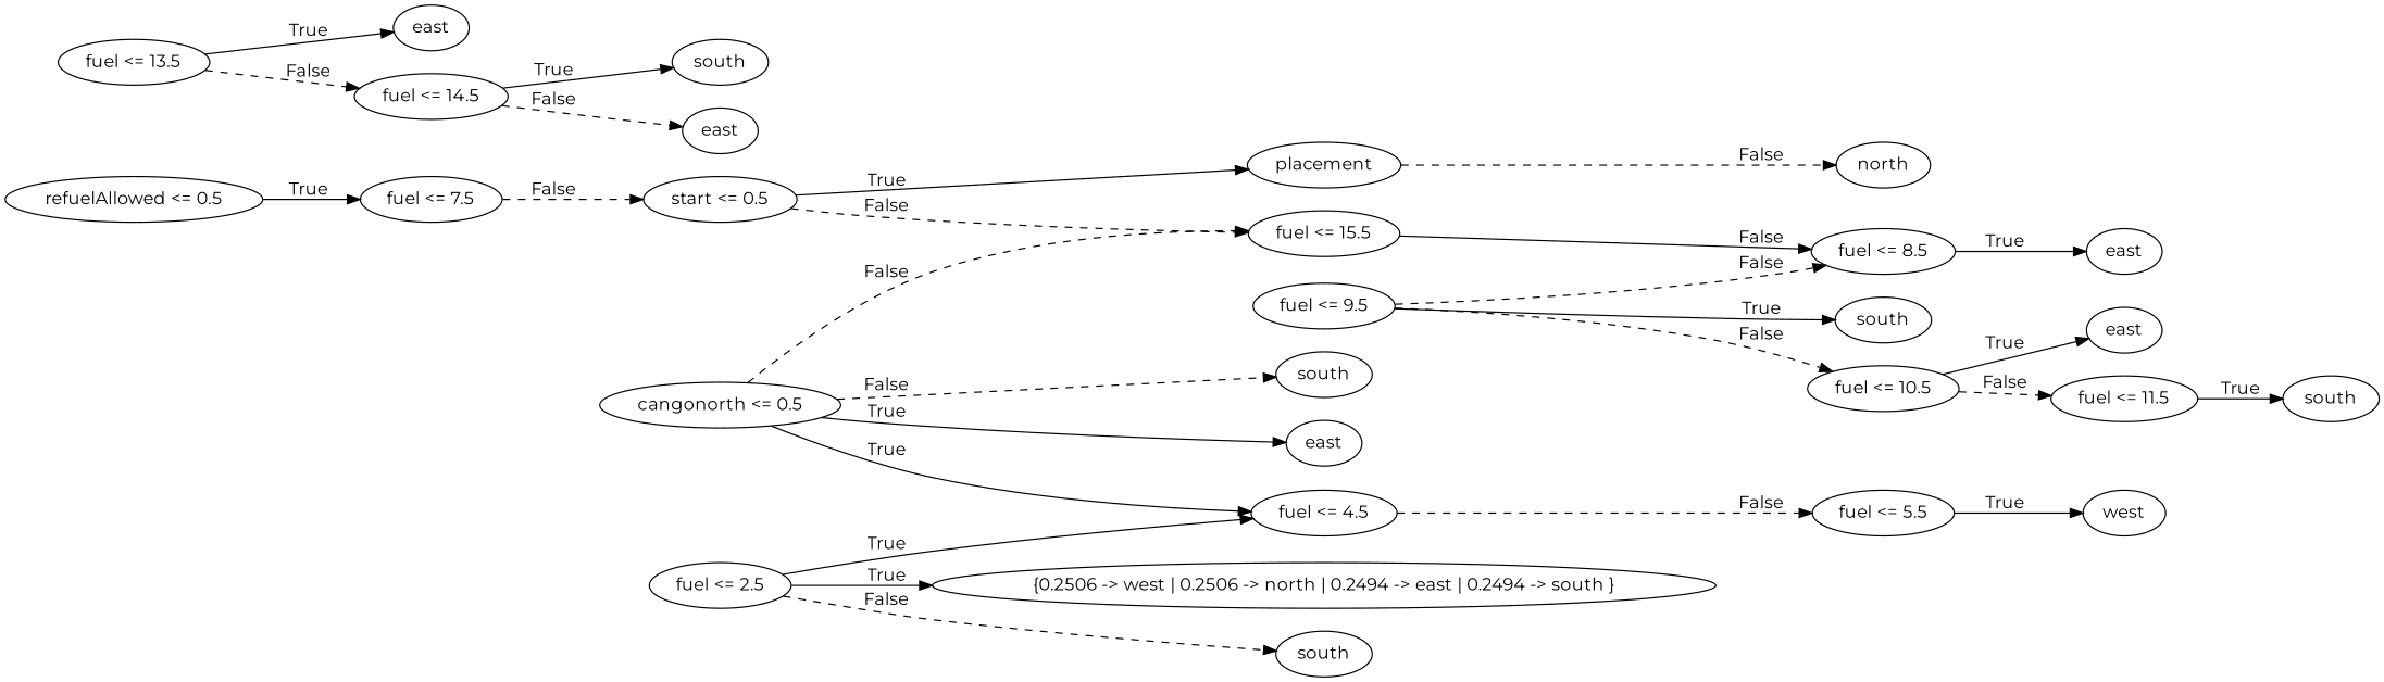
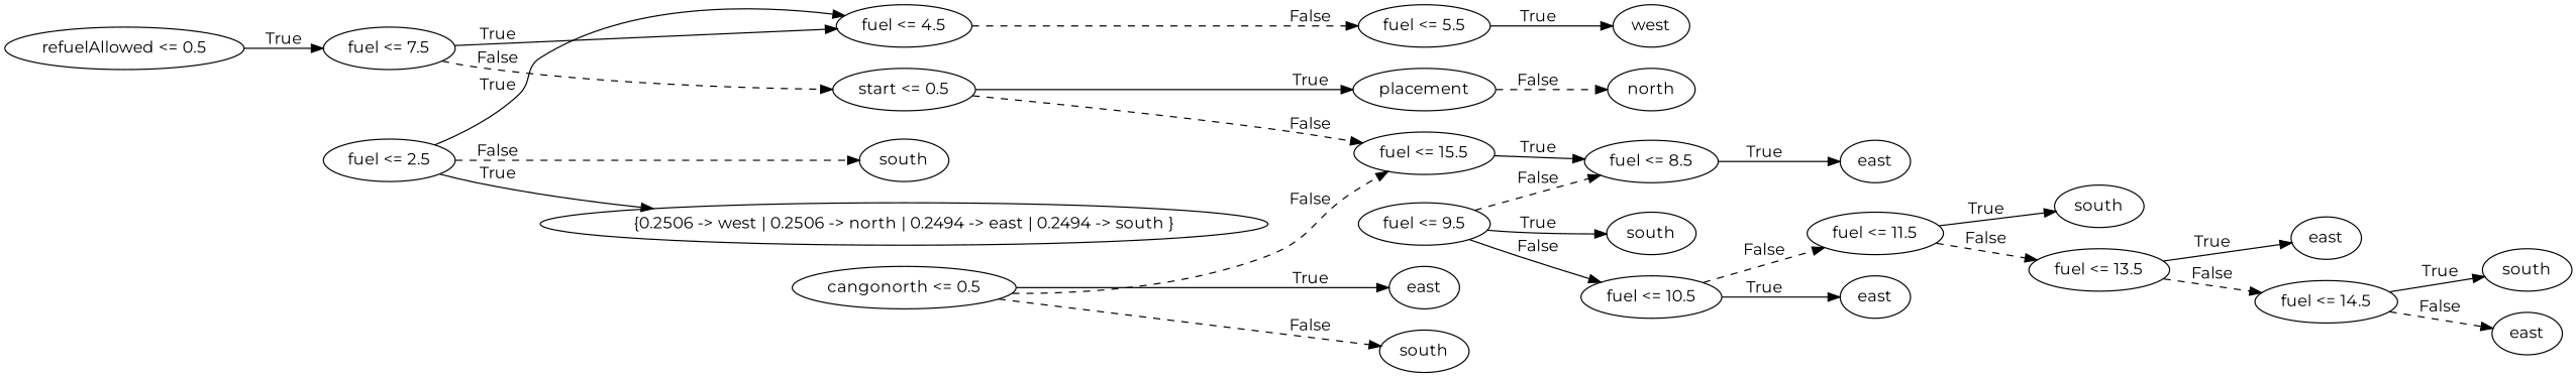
  digraph {
    fontname=Montserrat
    rankdir=LR
    node [fontname=Montserrat]
    edge [fontname=Montserrat]
    n1 [label="refuelAllowed <= 0.5"]
    n2 [label="fuel <= 7.5"]
    n3 [label="fuel <= 4.5"]
    n4 [label="start <= 0.5"]
    n5 [label="fuel <= 5.5"]
    n6 [label=placement]
    n7 [label="fuel <= 15.5"]
    n8 [label="fuel <= 2.5"]
    n9 [label="{0.2506 -> west | 0.2506 -> north | 0.2494 -> east | 0.2494 -> south }"]
    n10 [label=south]
    n11 [label=west]
    n12 [label=north]
    n13 [label="fuel <= 8.5"]
    n14 [label=east]
    n15 [label="cangonorth <= 0.5"]
    n16 [label=east]
    n17 [label=south]
    n18 [label="fuel <= 9.5"]
    n19 [label=south]
    n20 [label="fuel <= 10.5"]
    n21 [label=east]
    n22 [label="fuel <= 11.5"]
    n23 [label=south]
    n24 [label="fuel <= 13.5"]
    n25 [label=east]
    n26 [label="fuel <= 14.5"]
    n27 [label=south]
    n28 [label=east]
    n1 -> n2 [label=True]
-   n15 -> n3 [label=True]
+   n2 -> n3 [label=True]
    n2 -> n4 [label=False style=dashed]
    n3 -> n5 [label=False style=dashed]
    n4 -> n6 [label=True]
    n4 -> n7 [label=False style=dashed]
    n5 -> n11 [label=True]
    n6 -> n12 [label=False style=dashed]
-   n7 -> n13 [label=False]
+   n7 -> n13 [label=True]
    n8 -> n3 [label=True]
    n8 -> n9 [label=True]
    n8 -> n10 [label=False style=dashed]
    n13 -> n14 [label=True]
    n15 -> n7 [label=False style=dashed]
    n15 -> n16 [label=True]
    n15 -> n17 [label=False style=dashed]
    n18 -> n13 [label=False style=dashed]
    n18 -> n19 [label=True]
-   n18 -> n20 [label=False style=dashed]
+   n18 -> n20 [label=False style=solid]
    n20 -> n21 [label=True]
    n20 -> n22 [label=False style=dashed]
    n22 -> n23 [label=True]
+   n22 -> n24 [label=False style=dashed]
    n24 -> n25 [label=True]
    n24 -> n26 [label=False style=dashed]
    n26 -> n27 [label=True]
    n26 -> n28 [label=False style=dashed]
  }
